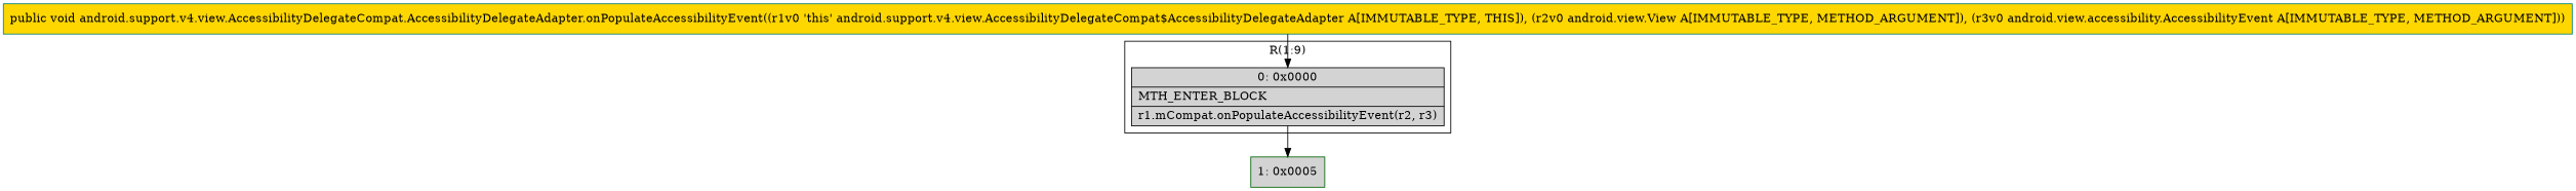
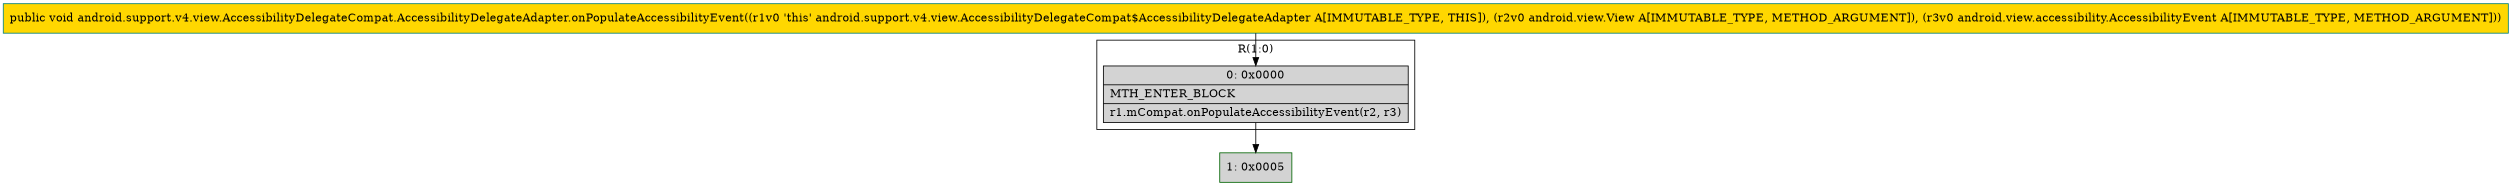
  digraph {
    node [shape=record style=filled fillcolor=lightgrey]
    n1 [color=black label="{0\:\ 0x0000|MTH_ENTER_BLOCK\l|r1.mCompat.onPopulateAccessibilityEvent(r2, r3)\l}"]
    n2 [color=darkgreen label="{1\:\ 0x0005}"]
    n3 [label="{public void android.support.v4.view.AccessibilityDelegateCompat.AccessibilityDelegateAdapter.onPopulateAccessibilityEvent((r1v0 'this' android.support.v4.view.AccessibilityDelegateCompat$AccessibilityDelegateAdapter A[IMMUTABLE_TYPE, THIS]), (r2v0 android.view.View A[IMMUTABLE_TYPE, METHOD_ARGUMENT]), (r3v0 android.view.accessibility.AccessibilityEvent A[IMMUTABLE_TYPE, METHOD_ARGUMENT])) }" fillcolor=gold color=teal]
    subgraph cluster_1 {
-     label="R(1:9)"
+     label="R(1:0)"
      n1
    }
    n1 -> n2
    n3 -> n1
  }
